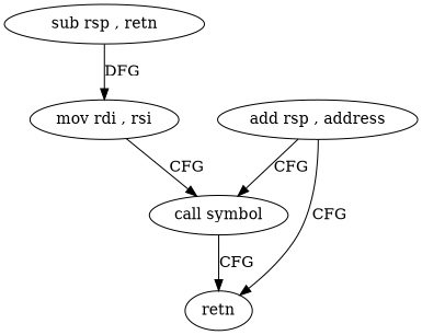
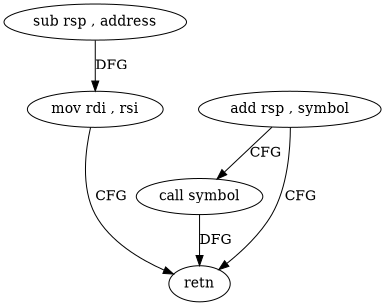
  digraph {
-   n1 [label="sub rsp , retn"]
+   n1 [label="sub rsp , address"]
    n2 [label="mov rdi , rsi"]
    n3 [label="call symbol"]
    n4 [label=retn]
-   n5 [label="add rsp , address"]
+   n5 [label="add rsp , symbol"]
    n1 -> n2 [label=DFG]
-   n2 -> n3 [label=CFG]
-   n3 -> n4 [label=CFG]
+   n2 -> n4 [label=CFG]
+   n3 -> n4 [label=DFG]
    n5 -> n3 [label=CFG]
    n5 -> n4 [label=CFG]
  }
